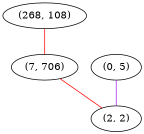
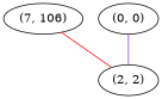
  graph {
    edge [color=red]
-   "(268, 108)"
-   "(7, 106)" [label="(7, 706)"]
+   "(7, 106)"
    "(2, 2)"
-   "(0, 0)" [label="(0, 5)"]
-   "(268, 108)" -- "(7, 106)" [weight=1]
+   "(0, 0)"
    "(7, 106)" -- "(2, 2)" [weight=3]
    "(0, 0)" -- "(2, 2)" [color=purple weight=4]
  }
